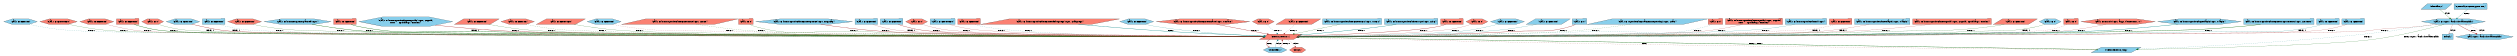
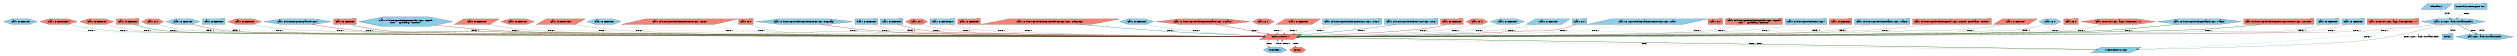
  digraph {
    node [fillcolor=skyblue shape=folder style=filled]
    edge [arrowhead=dot color=brown style=solid]
    n1 [label="(Call,r = vcpu->arch.virtual_tsc_khz)" shape=hexagon]
    n2 [fillcolor=salmon label="(Return,return r;)" shape=parallelogram]
    n3 [label="(Call,vcpu->arch.virtual_tsc_khz)" shape=hexagon]
    n4 [label="(MethodReturn,long)" shape=parallelogram]
    n5 [label="(Block,)"]
    n6 [fillcolor=salmon label="(Block,)" shape=hexagon]
    n7 [label="(Identifier,r)" shape=hexagon]
    n8 [label="(Call,r = -EINVAL)" shape=hexagon]
    n9 [fillcolor=salmon label="(Call,r = -ENOMEM)" shape=hexagon]
    n10 [label="(Identifier,r)" shape=parallelogram]
    n11 [fillcolor=salmon label="(Call,r = -EFAULT)" shape=hexagon]
    n12 [fillcolor=salmon label="(Call,r = -EFAULT)"]
    n13 [fillcolor=salmon label="(Call,r = 0)" shape=hexagon]
    n14 [label="(Call,r = -EINVAL)" shape=hexagon]
    n15 [label="(Call,r = -EFAULT)"]
    n16 [fillcolor=salmon label="(Call,r = -EFAULT)" shape=hexagon]
    n17 [label="(Call,r = kvm_set_guest_paused(vcpu))" shape=hexagon]
    n18 [fillcolor=salmon label="(Call,r = -EFAULT)"]
    n19 [label="(Call,r = kvm_vcpu_ioctl_get_cpuid2(vcpu, &cpuid,\n\t\t\t\t\t      cpuid_arg->entries))" shape=hexagon]
    n20 [fillcolor=salmon label="(Call,r = -EFAULT)" shape=parallelogram]
    n21 [label="(ControlStructure,goto out;)"]
    n22 [fillcolor=salmon label="(Call,r = -EINVAL)" shape=hexagon]
    n23 [fillcolor=salmon label="(Call,r = -ENOMEM)" shape=parallelogram]
    n24 [label="(Call,r = -EFAULT)" shape=hexagon]
    n25 [fillcolor=salmon label="(Call,r = kvm_vcpu_ioctl_x86_set_mce(vcpu, &mce))" shape=parallelogram]
    n26 [fillcolor=salmon label="(Call,r = 0)"]
    n27 [label="(Call,r = kvm_vcpu_ioctl_x86_setup_mce(vcpu, mcg_cap))" shape=hexagon]
    n28 [label="(Call,r = -EFAULT)"]
    n29 [label="(Call,r = -EFAULT)"]
    n30 [fillcolor=salmon label="(Call,r = 0)" shape=hexagon]
    n31 [label="(Call,r = -ENOMEM)"]
    n32 [fillcolor=salmon label="(Call,r = -EFAULT)"]
    n33 [fillcolor=salmon label="(Call,r = kvm_vcpu_ioctl_x86_set_debugregs(vcpu, &dbgregs))" shape=parallelogram]
    n34 [label="(Call,r = -EFAULT)" shape=hexagon]
    n35 [fillcolor=salmon label="(Call,r = kvm_vcpu_ioctl_x86_set_xsave(vcpu, u.xsave))" shape=hexagon]
    n36 [fillcolor=salmon label="(Call,r = 0)" shape=hexagon]
    n37 [fillcolor=salmon label="(Call,r = -EFAULT)" shape=parallelogram]
    n38 [label="(Call,r = kvm_vcpu_ioctl_x86_set_xcrs(vcpu, u.xcrs))"]
    n39 [label="(Call,r = kvm_vcpu_ioctl_interrupt(vcpu, &irq))"]
    n40 [fillcolor=salmon label="(Call,r = -EFAULT)"]
    n41 [fillcolor=salmon label="(Call,r = 0)" shape=hexagon]
    n42 [label="(Call,r = -EFAULT)" shape=hexagon]
    n43 [label="(Call,r = -EINVAL)" shape=parallelogram]
    n44 [label="(Call,r = 0)"]
    n45 [label="(Call,r = vcpu_ioctl_tpr_access_reporting(vcpu, &tac))" shape=parallelogram]
    n46 [fillcolor=salmon label="(Call,r = 0)"]
    n47 [fillcolor=salmon label="(Call,r = kvm_vcpu_ioctl_set_cpuid2(vcpu, &cpuid,\n\t\t\t\t\t      cpuid_arg->entries))"]
    n48 [label="(Call,r = kvm_vcpu_ioctl_nmi(vcpu))"]
    n49 [fillcolor=salmon label="(Call,r = -EFAULT)"]
    n50 [label="(Call,r = kvm_vcpu_ioctl_set_lapic(vcpu, u.lapic))"]
    n51 [fillcolor=salmon label="(Call,r = kvm_vcpu_ioctl_set_cpuid(vcpu, &cpuid, cpuid_arg->entries))"]
    n52 [fillcolor=salmon label="(Call,r = -EINVAL)" shape=parallelogram]
    n53 [label="(Call,r = 0)" shape=hexagon]
    n54 [fillcolor=salmon label="(Call,r = 0)"]
    n55 [fillcolor=salmon label="(Call,r = msr_io(vcpu, argp, do_set_msr, 0))" shape=hexagon]
    n56 [label="(Call,r = kvm_vcpu_ioctl_get_lapic(vcpu, u.lapic))" shape=hexagon]
-   n57 [label="(Call,r = kvm_vcpu_ioctl_x86_set_vcpu_events(vcpu, &events))"]
+   n57 [fillcolor=salmon label="(Call,r = kvm_vcpu_ioctl_x86_set_vcpu_events(vcpu, &events))"]
    n58 [label="(Call,r = -EFAULT)"]
    n59 [label="(Call,r = -EFAULT)"]
+   n60 [fillcolor=salmon label="(Call,r = msr_io(vcpu, argp, kvm_get_msr, 1))"]
    n1 -> n2 [label="DDG: r"]
-   n1 -> n3 [arrowhead=diamond label="CFG: " style=bold]
+   n1 -> n3 [arrowhead=diamond color=darkgreen label="CFG: " style=bold]
    n1 -> n4 [arrowhead=diamond color=teal label="DDG: r" style=dashed]
    n1 -> n4 [arrowhead=diamond color=darkgreen label="DDG: vcpu->arch.virtual_tsc_khz"]
    n1 -> n5 [arrowhead=odot label="AST: "]
    n2 -> n4 [arrowhead=odot color=darkgreen label="DDG: <RET>" style=bold]
    n2 -> n6 [label="AST: " style=dashed]
    n2 -> n7 [arrowhead=odot label="CFG: " style=bold]
    n3 -> n1 [arrowhead=odot label="AST: " style=dashed]
    n4 -> n2 [label="CFG: " style=dashed]
    n7 -> n2 [arrowhead=diamond color=teal label="AST: "]
    n7 -> n2 [arrowhead=diamond label="DDG: r"]
    n8 -> n2 [color=teal label="DDG: r" style=dashed]
    n9 -> n2 [arrowhead=odot color=darkgreen label="DDG: r"]
    n10 -> n1 [color=darkgreen label="AST: "]
    n11 -> n2 [label="DDG: r"]
    n12 -> n2 [arrowhead=diamond color=darkgreen label="DDG: r" style=bold]
    n13 -> n2 [color=darkgreen label="DDG: r"]
    n14 -> n2 [arrowhead=diamond label="DDG: r" style=bold]
    n15 -> n2 [color=teal label="DDG: r" style=dashed]
    n16 -> n2 [arrowhead=odot color=darkgreen label="DDG: r"]
-   n17 -> n2 [arrowhead=odot color=darkgreen label="DDG: r" style=bold]
+   n17 -> n2 [arrowhead=odot label="DDG: r" style=bold]
    n18 -> n2 [arrowhead=diamond color=darkgreen label="DDG: r" style=bold]
    n19 -> n2 [label="DDG: r" style=bold]
    n20 -> n2 [arrowhead=diamond color=darkgreen label="DDG: r"]
    n21 -> n1 [color=teal label="CFG: "]
    n22 -> n2 [arrowhead=diamond color=darkgreen label="DDG: r" style=dashed]
    n23 -> n2 [arrowhead=diamond color=darkgreen label="DDG: r"]
    n24 -> n2 [arrowhead=diamond label="DDG: r" style=dashed]
    n25 -> n2 [arrowhead=odot color=darkgreen label="DDG: r" style=dashed]
    n26 -> n2 [arrowhead=diamond color=darkgreen label="DDG: r"]
    n27 -> n2 [arrowhead=odot label="DDG: r" style=bold]
    n28 -> n2 [label="DDG: r"]
    n29 -> n2 [arrowhead=odot label="DDG: r" style=bold]
    n30 -> n2 [arrowhead=diamond label="DDG: r"]
    n31 -> n2 [arrowhead=odot label="DDG: r"]
    n32 -> n2 [arrowhead=diamond color=teal label="DDG: r" style=dashed]
-   n33 -> n2 [color=teal label="CFG: " style=bold]
+   n33 -> n2 [color=teal label="DDG: r" style=bold]
    n34 -> n2 [arrowhead=diamond color=teal label="DDG: r"]
-   n35 -> n2 [label="DDG: r" style=bold]
+   n35 -> n2 [label="CFG: r" style=bold]
    n36 -> n2 [color=teal label="DDG: r" style=dashed]
    n37 -> n2 [label="DDG: r" style=dashed]
    n38 -> n2 [color=darkgreen label="DDG: r"]
    n39 -> n2 [arrowhead=odot color=teal label="DDG: r" style=bold]
    n40 -> n2 [label="DDG: r" style=bold]
    n41 -> n2 [arrowhead=odot label="DDG: r"]
    n42 -> n2 [arrowhead=odot color=teal label="DDG: r"]
    n43 -> n2 [color=teal label="DDG: r"]
    n44 -> n2 [arrowhead=odot label="DDG: r" style=bold]
    n45 -> n2 [color=darkgreen label="DDG: r" style=dashed]
    n46 -> n2 [arrowhead=odot color=teal label="DDG: r" style=dashed]
    n47 -> n2 [label="DDG: r"]
    n48 -> n2 [arrowhead=odot color=teal label="DDG: r"]
    n49 -> n2 [arrowhead=odot label="DDG: r" style=dashed]
    n50 -> n2 [label="DDG: r"]
    n51 -> n2 [label="DDG: r"]
    n52 -> n2 [color=darkgreen label="DDG: r"]
    n53 -> n2 [arrowhead=diamond color=darkgreen label="DDG: r"]
    n54 -> n2 [arrowhead=diamond label="DDG: r" style=dashed]
    n55 -> n2 [arrowhead=odot label="DDG: r"]
-   n56 -> n2 [arrowhead=diamond color=teal label="DDG: r" style=bold]
+   n56 -> n2 [arrowhead=diamond color=darkgreen label="DDG: r" style=bold]
    n57 -> n2 [arrowhead=odot color=darkgreen label="DDG: r" style=bold]
    n58 -> n2 [color=teal label="DDG: r"]
    n59 -> n2 [label="DDG: r"]
+   n60 -> n2 [color=teal label="DDG: r" style=dashed]
  }
